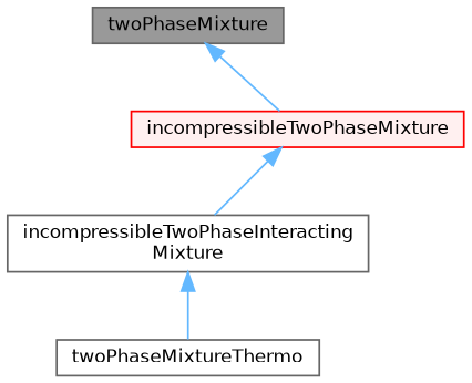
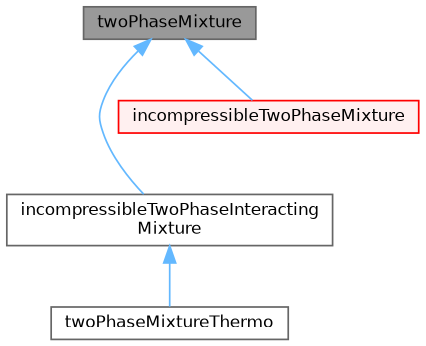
  digraph {
    rankdir=TB
    node [color=gray40 fillcolor=white fontname=Helvetica fontsize=10 shape=box style=filled]
    edge [color=steelblue1 dir=back fontname=Helvetica fontsize=10 labelfontname=Helvetica labelfontsize=10 style=solid]
    n1 [fillcolor=grey60 fontcolor=black height=0.2 label=twoPhaseMixture width=0.4]
    n2 [height=0.2 label="incompressibleTwoPhaseInteracting\lMixture" width=0.4]
    n3 [color=red fillcolor="#FFF0F0" height=0.2 label=incompressibleTwoPhaseMixture width=0.4]
    n4 [height=0.2 label=twoPhaseMixtureThermo width=0.4]
-   n3 -> n2
+   n1 -> n2
    n1 -> n3
    n2 -> n4
  }
